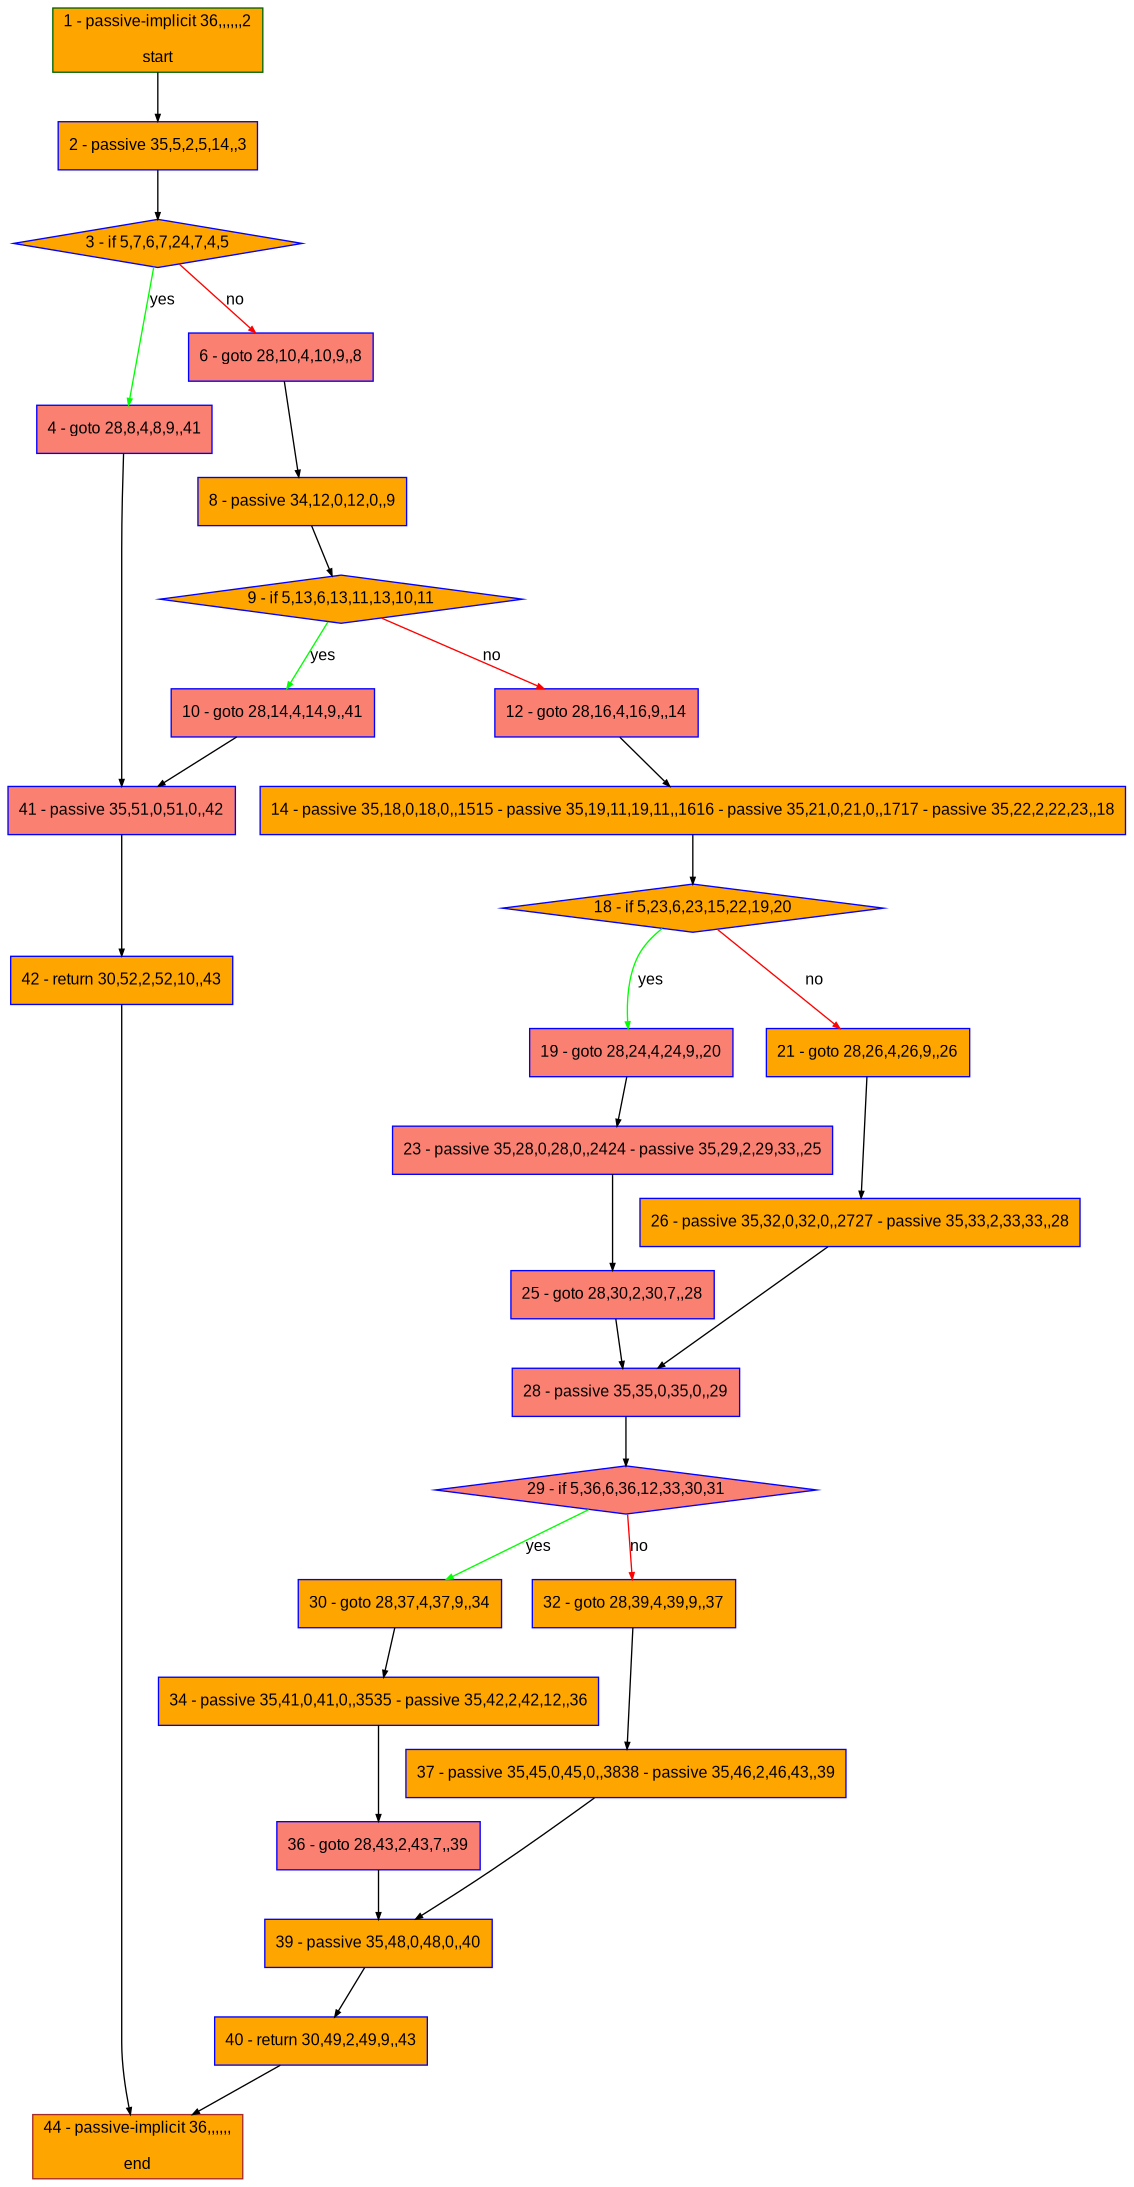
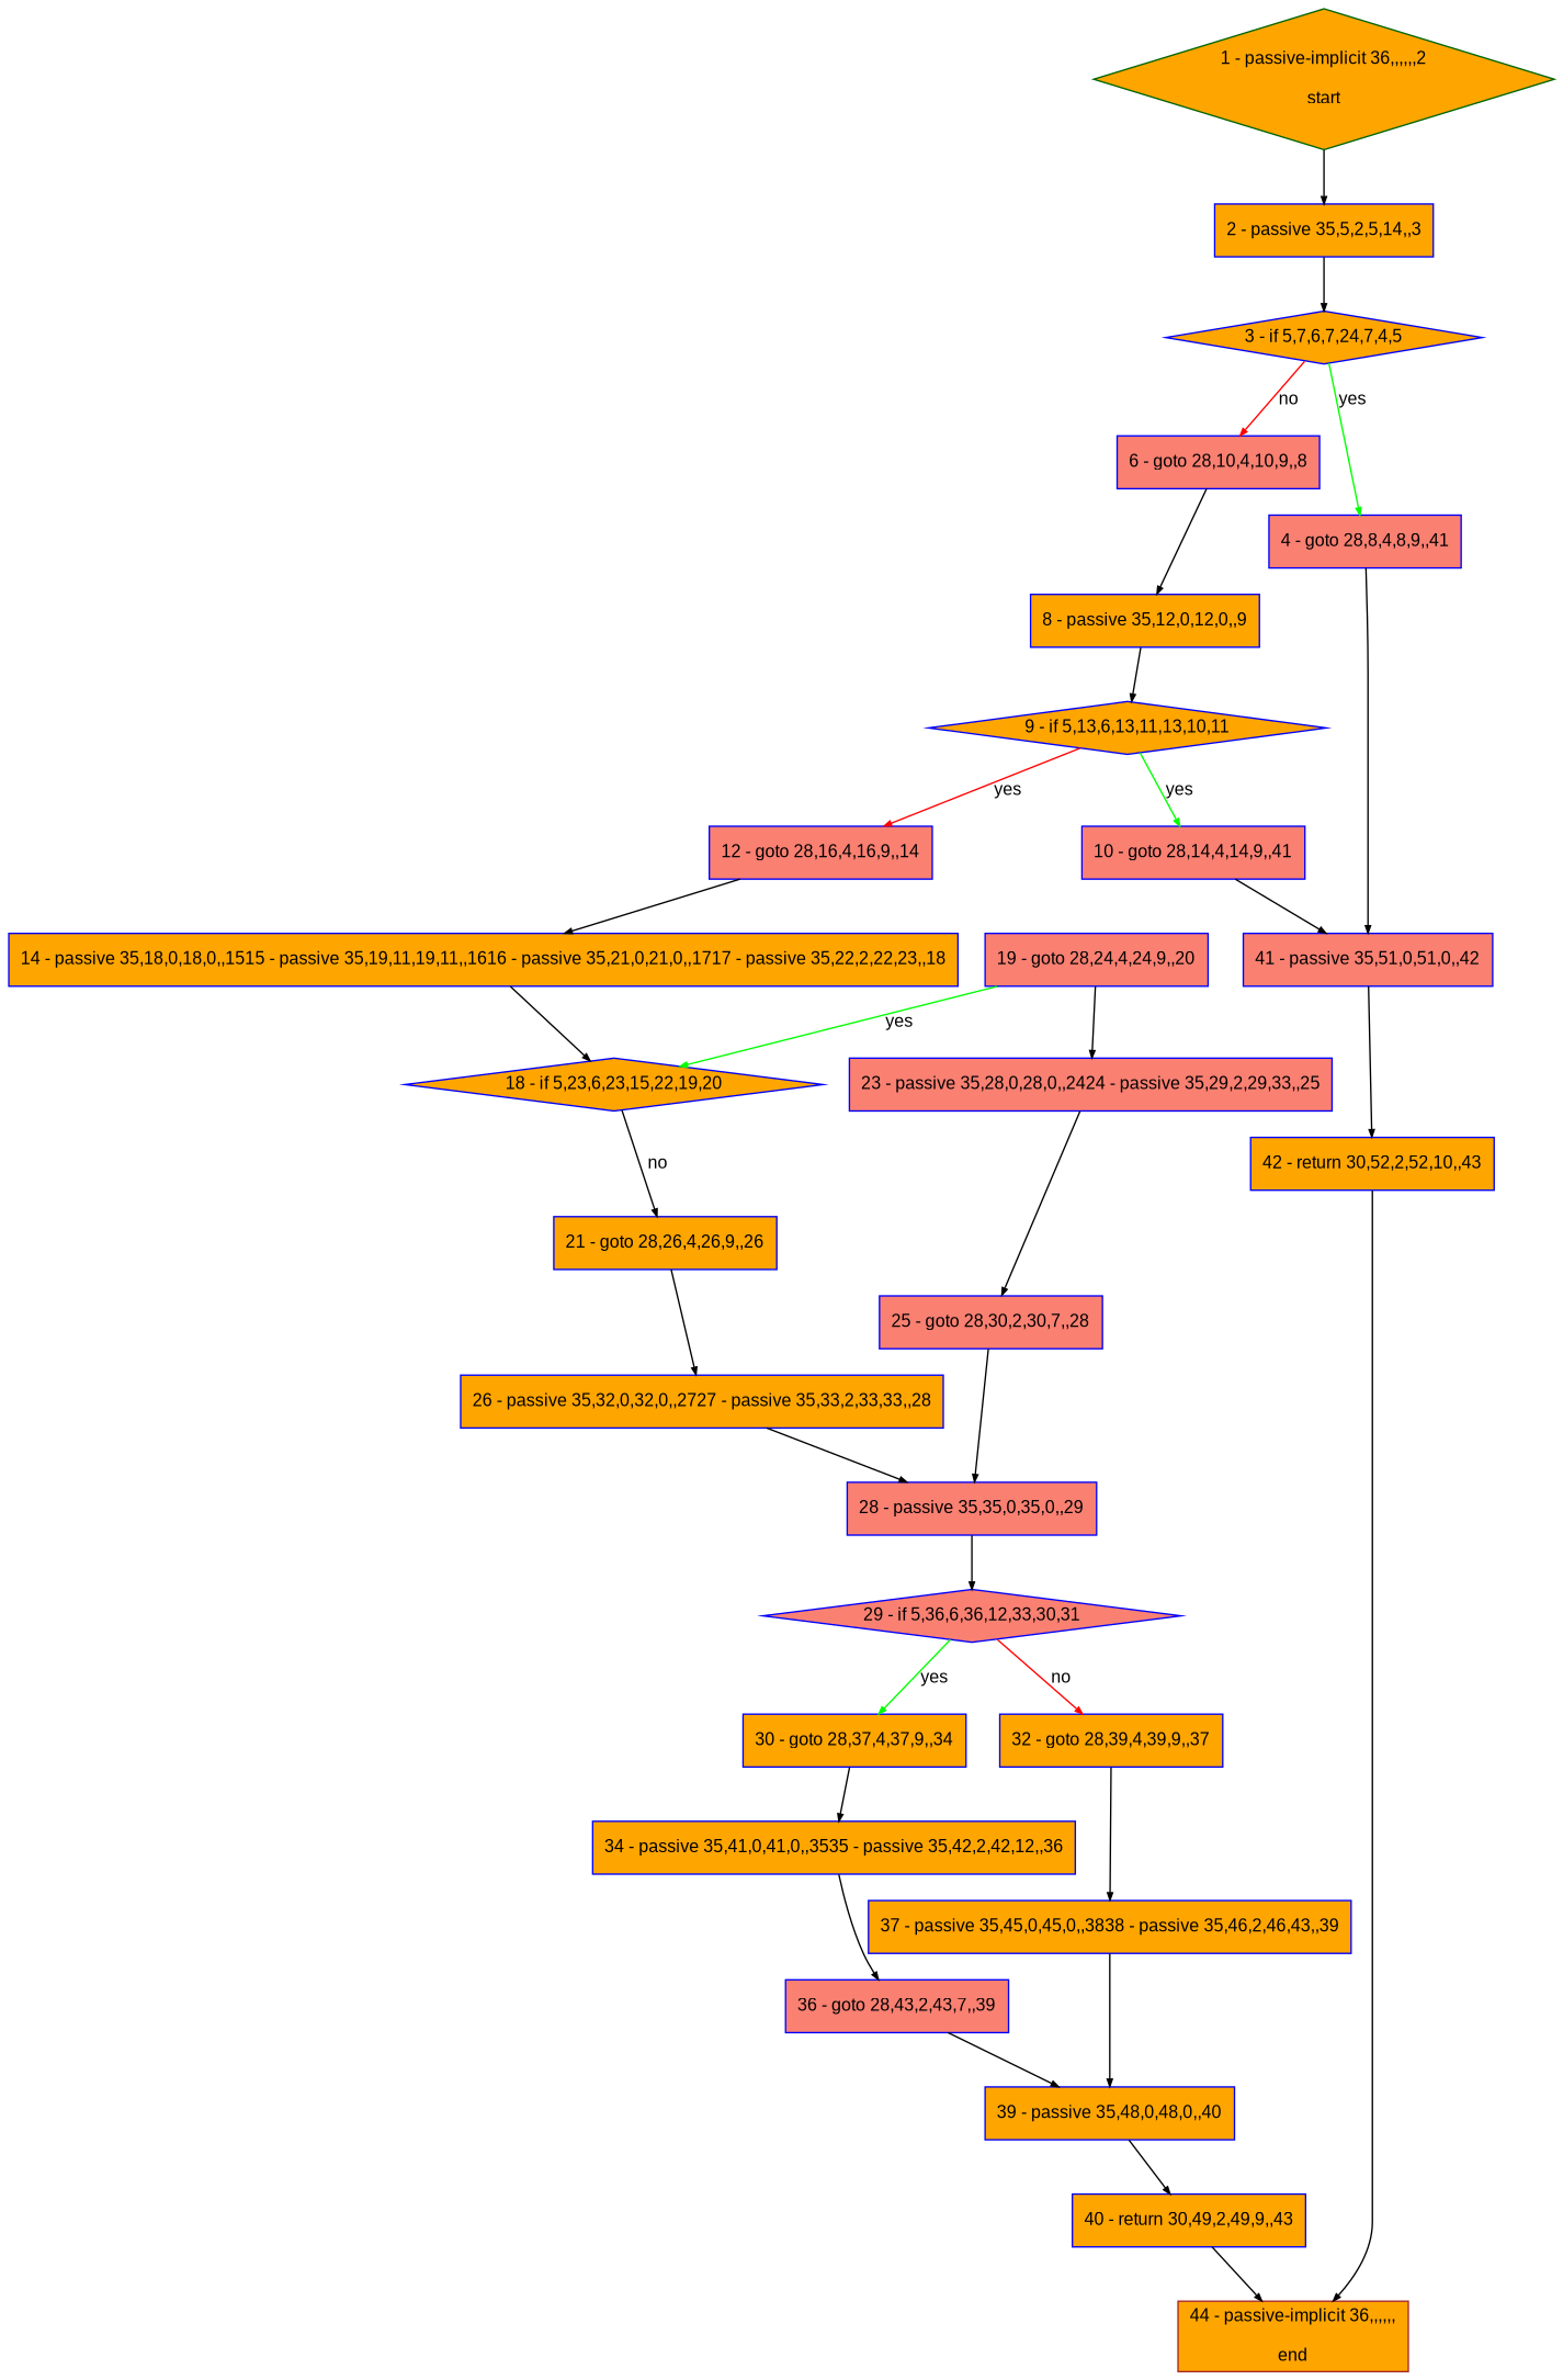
  digraph {
    bgcolor=white
    compound=true
    fillcolor="#FFFFCC"
    fontname=Arial
    fontsize=12
    pack=true
    packmode=clust
    style="rounded,filled"
    node [color="#0000ff" compound=true fillcolor=orange fixedsize=false fontname=Arial fontsize=12 node_initialized=no shape=box style=filled]
    edge [arrowhead=normal arrowsize=0.5 arrowtail=none color="#000000" compound=true dir=forward fontcolor=black fontname=Arial fontsize=12]
    n1 [label="2 - passive 35,5,2,5,14,,3"]
    n2 [label="3 - if 5,7,6,7,24,7,4,5" shape=diamond]
    n3 [fillcolor=salmon label="4 - goto 28,8,4,8,9,,41"]
    n4 [fillcolor=salmon label="6 - goto 28,10,4,10,9,,8"]
-   n5 [color="#006400" label="1 - passive-implicit 36,,,,,,2\n\nstart"]
+   n5 [color="#006400" label="1 - passive-implicit 36,,,,,,2\n\nstart" shape=diamond]
    n6 [fillcolor=salmon label="41 - passive 35,51,0,51,0,,42"]
-   n7 [label="8 - passive 34,12,0,12,0,,9"]
+   n7 [label="8 - passive 35,12,0,12,0,,9"]
    n8 [label="42 - return 30,52,2,52,10,,43"]
    n9 [label="9 - if 5,13,6,13,11,13,10,11" shape=diamond]
    n10 [color="#a52a2a" label="44 - passive-implicit 36,,,,,,\n\nend"]
    n11 [fillcolor=salmon label="10 - goto 28,14,4,14,9,,41"]
    n12 [fillcolor=salmon label="12 - goto 28,16,4,16,9,,14"]
    n13 [label="14 - passive 35,18,0,18,0,,1515 - passive 35,19,11,19,11,,1616 - passive 35,21,0,21,0,,1717 - passive 35,22,2,22,23,,18"]
    n14 [label="18 - if 5,23,6,23,15,22,19,20" shape=diamond]
    n15 [fillcolor=salmon label="19 - goto 28,24,4,24,9,,20"]
    n16 [label="21 - goto 28,26,4,26,9,,26"]
    n17 [fillcolor=salmon label="23 - passive 35,28,0,28,0,,2424 - passive 35,29,2,29,33,,25"]
    n18 [label="26 - passive 35,32,0,32,0,,2727 - passive 35,33,2,33,33,,28"]
    n19 [fillcolor=salmon label="25 - goto 28,30,2,30,7,,28"]
    n20 [fillcolor=salmon label="28 - passive 35,35,0,35,0,,29"]
    n21 [fillcolor=salmon label="29 - if 5,36,6,36,12,33,30,31" shape=diamond]
    n22 [label="30 - goto 28,37,4,37,9,,34"]
    n23 [label="32 - goto 28,39,4,39,9,,37"]
    n24 [label="34 - passive 35,41,0,41,0,,3535 - passive 35,42,2,42,12,,36"]
    n25 [label="37 - passive 35,45,0,45,0,,3838 - passive 35,46,2,46,43,,39"]
    n26 [fillcolor=salmon label="36 - goto 28,43,2,43,7,,39"]
    n27 [label="39 - passive 35,48,0,48,0,,40"]
    n28 [label="40 - return 30,49,2,49,9,,43"]
    n1 -> n2
    n2 -> n3 [color="#00ff00" label=yes]
    n2 -> n4 [color="#ff0000" label=no]
    n3 -> n6
    n4 -> n7
    n5 -> n1
    n6 -> n8
    n7 -> n9
    n8 -> n10
    n9 -> n11 [color="#00ff00" label=yes]
-   n9 -> n12 [color="#ff0000" label=no]
+   n9 -> n12 [color="#ff0000" label=yes]
    n11 -> n6
    n12 -> n13
    n13 -> n14
-   n14 -> n15 [color="#00ff00" label=yes]
-   n14 -> n16 [color="#ff0000" label=no]
+   n15 -> n14 [color="#00ff00" label=yes]
+   n14 -> n16 [label=no]
    n15 -> n17
    n16 -> n18
    n17 -> n19
    n18 -> n20
    n19 -> n20
    n20 -> n21
    n21 -> n22 [color="#00ff00" label=yes]
    n21 -> n23 [color="#ff0000" label=no]
    n22 -> n24
    n23 -> n25
    n24 -> n26
    n25 -> n27
    n26 -> n27
    n27 -> n28
    n28 -> n10
  }
